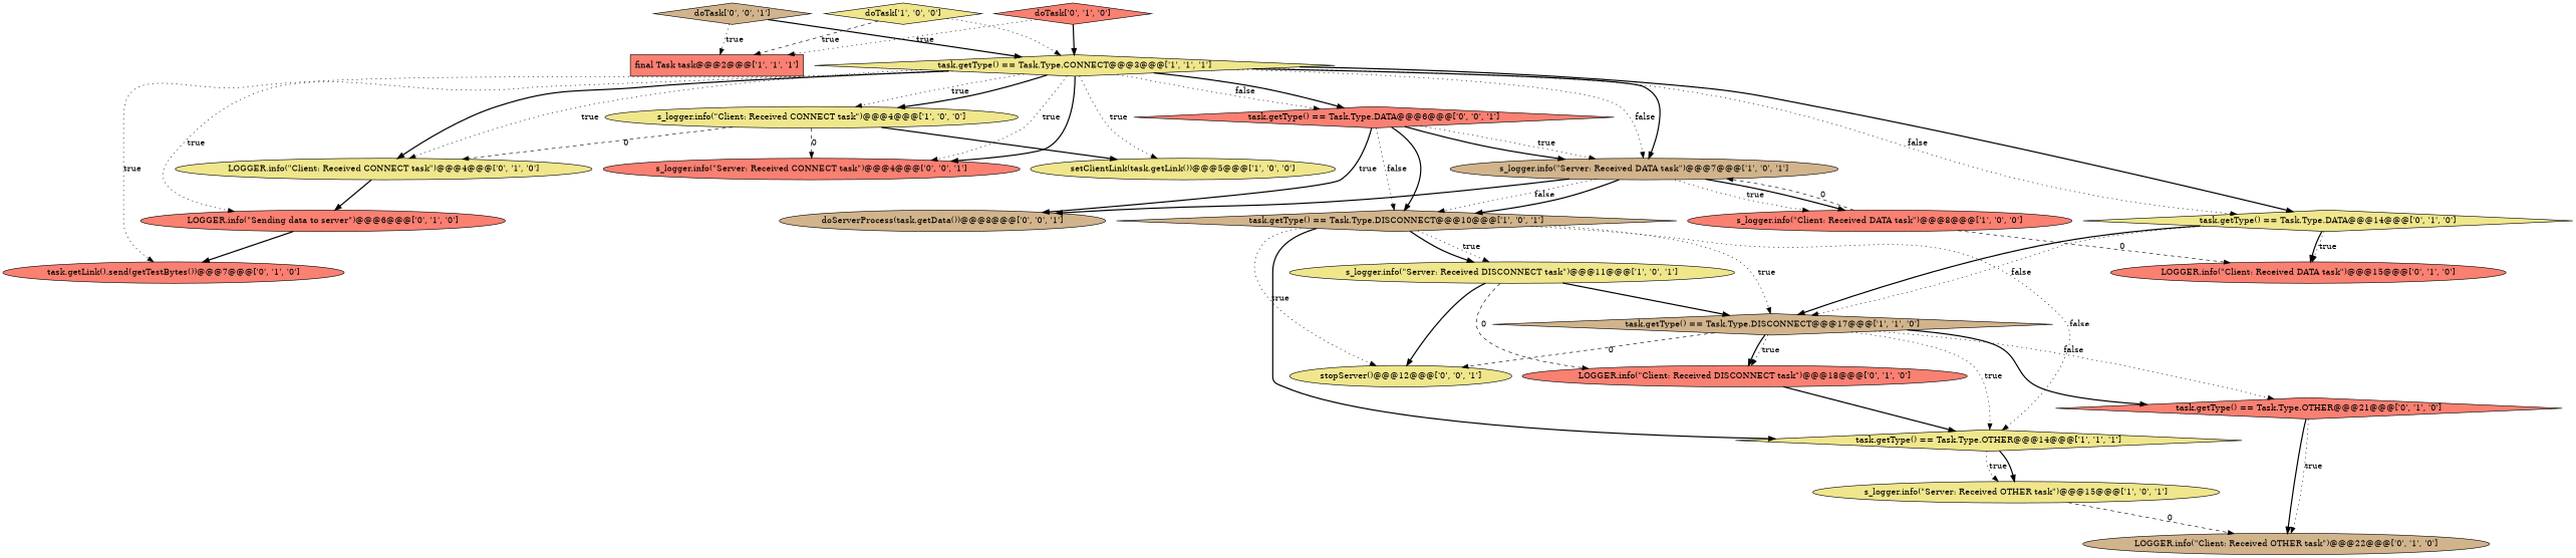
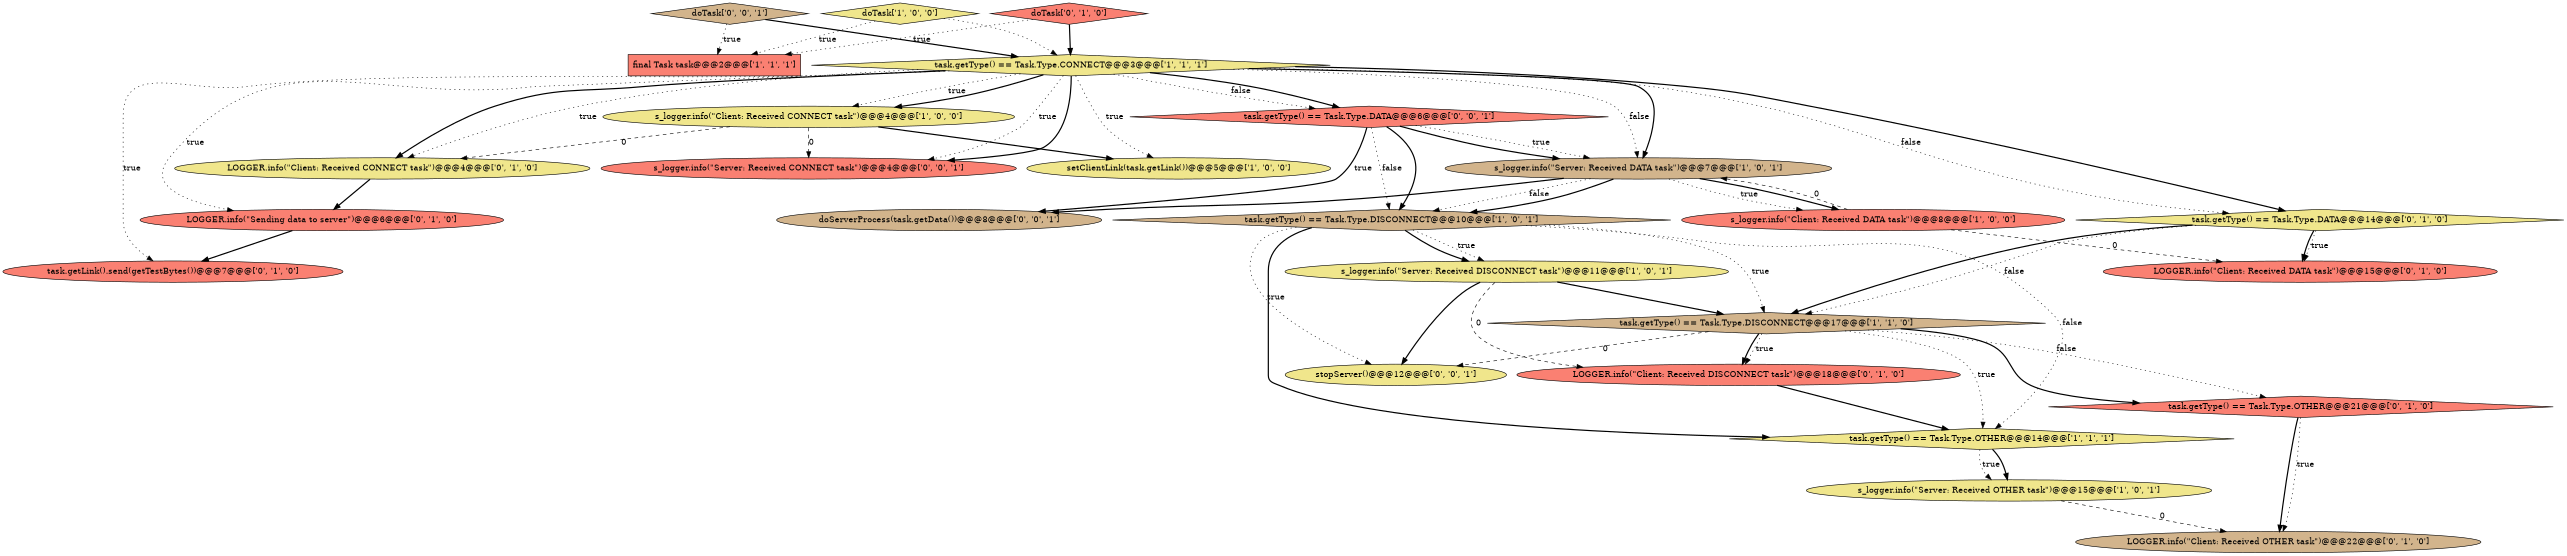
  digraph {
    node [fillcolor=khaki shape=ellipse style=filled]
    edge [style=bold]
    n1 [label="LOGGER.info(\"Client: Received CONNECT task\")@@@4@@@['0', '1', '0']"]
    n2 [fillcolor=salmon label="LOGGER.info(\"Sending data to server\")@@@6@@@['0', '1', '0']"]
    n3 [fillcolor=salmon label="task.getLink().send(getTestBytes())@@@7@@@['0', '1', '0']"]
    n4 [fillcolor=tan label="doTask['0', '0', '1']" shape=diamond]
    n5 [fillcolor=salmon label="final Task task@@@2@@@['1', '1', '1']" shape=box]
    n6 [label="task.getType() == Task.Type.CONNECT@@@3@@@['1', '1', '1']" shape=diamond]
    n7 [fillcolor=tan label="s_logger.info(\"Server: Received DATA task\")@@@7@@@['1', '0', '1']"]
    n8 [label="setClientLink(task.getLink())@@@5@@@['1', '0', '0']"]
    n9 [fillcolor=salmon label="s_logger.info(\"Server: Received CONNECT task\")@@@4@@@['0', '0', '1']"]
    n10 [label="task.getType() == Task.Type.DATA@@@14@@@['0', '1', '0']" shape=diamond]
    n11 [fillcolor=salmon label="task.getType() == Task.Type.DATA@@@6@@@['0', '0', '1']" shape=diamond]
    n12 [label="s_logger.info(\"Client: Received CONNECT task\")@@@4@@@['1', '0', '0']"]
    n13 [fillcolor=salmon label="doTask['0', '1', '0']" shape=diamond]
    n14 [label="task.getType() == Task.Type.OTHER@@@14@@@['1', '1', '1']" shape=diamond]
    n15 [label="s_logger.info(\"Server: Received OTHER task\")@@@15@@@['1', '0', '1']"]
    n16 [fillcolor=tan label="LOGGER.info(\"Client: Received OTHER task\")@@@22@@@['0', '1', '0']"]
    n17 [fillcolor=salmon label="LOGGER.info(\"Client: Received DISCONNECT task\")@@@18@@@['0', '1', '0']"]
    n18 [fillcolor=tan label="doServerProcess(task.getData())@@@8@@@['0', '0', '1']"]
    n19 [label="doTask['1', '0', '0']" shape=diamond]
    n20 [label="stopServer()@@@12@@@['0', '0', '1']"]
    n21 [fillcolor=salmon label="s_logger.info(\"Client: Received DATA task\")@@@8@@@['1', '0', '0']"]
    n22 [fillcolor=salmon label="LOGGER.info(\"Client: Received DATA task\")@@@15@@@['0', '1', '0']"]
    n23 [fillcolor=tan label="task.getType() == Task.Type.DISCONNECT@@@10@@@['1', '0', '1']" shape=diamond]
    n24 [label="s_logger.info(\"Server: Received DISCONNECT task\")@@@11@@@['1', '0', '1']"]
    n25 [fillcolor=tan label="task.getType() == Task.Type.DISCONNECT@@@17@@@['1', '1', '0']" shape=diamond]
    n26 [fillcolor=salmon label="task.getType() == Task.Type.OTHER@@@21@@@['0', '1', '0']" shape=diamond]
    n1 -> n2
    n2 -> n3
    n4 -> n5 [label=true style=dotted]
    n4 -> n6
    n6 -> n1 [label=true style=dotted]
    n6 -> n1
    n6 -> n2 [label=true style=dotted]
    n6 -> n3 [label=true style=dotted]
    n6 -> n7
    n6 -> n7 [label=false style=dotted]
    n6 -> n8 [label=true style=dotted]
    n6 -> n9
    n6 -> n9 [label=true style=dotted]
    n6 -> n10 [label=false style=dotted]
    n6 -> n10
    n6 -> n11 [label=false style=dotted]
    n6 -> n11
    n6 -> n12 [label=true style=dotted]
    n6 -> n12
    n7 -> n18
    n7 -> n21 [label=true style=dotted]
    n7 -> n21
    n7 -> n23 [label=false style=dotted]
    n7 -> n23
    n10 -> n22 [label=true style=dotted]
    n10 -> n22
    n10 -> n25
    n10 -> n25 [label=false style=dotted]
    n11 -> n7 [label=true style=dotted]
    n11 -> n7
    n11 -> n18 [label=true]
    n11 -> n23
    n11 -> n23 [label=false style=dotted]
    n12 -> n1 [label=0 style=dashed]
    n12 -> n8
    n12 -> n9 [label=0 style=dashed]
    n13 -> n5 [label=true style=dotted]
    n13 -> n6
    n14 -> n15 [label=true style=dotted]
    n14 -> n15
    n15 -> n16 [label=0 style=dashed]
    n17 -> n14
-   n19 -> n5 [label=true style=dashed]
+   n19 -> n5 [label=true style=dotted]
    n19 -> n6 [style=dotted]
    n21 -> n7 [label=0 style=dashed]
    n21 -> n22 [label=0 style=dashed]
    n23 -> n14
    n23 -> n14 [label=false style=dotted]
    n23 -> n20 [label=true style=dotted]
    n23 -> n24
    n23 -> n24 [label=true style=dotted]
    n23 -> n25 [label=true style=dotted]
    n24 -> n17 [label=0 style=dashed]
    n24 -> n20
    n24 -> n25
    n25 -> n14 [label=true style=dotted]
    n25 -> n17
    n25 -> n17 [label=true style=dotted]
    n25 -> n20 [label=0 style=dashed]
    n25 -> n26
    n25 -> n26 [label=false style=dotted]
    n26 -> n16 [label=true style=dotted]
    n26 -> n16
  }
